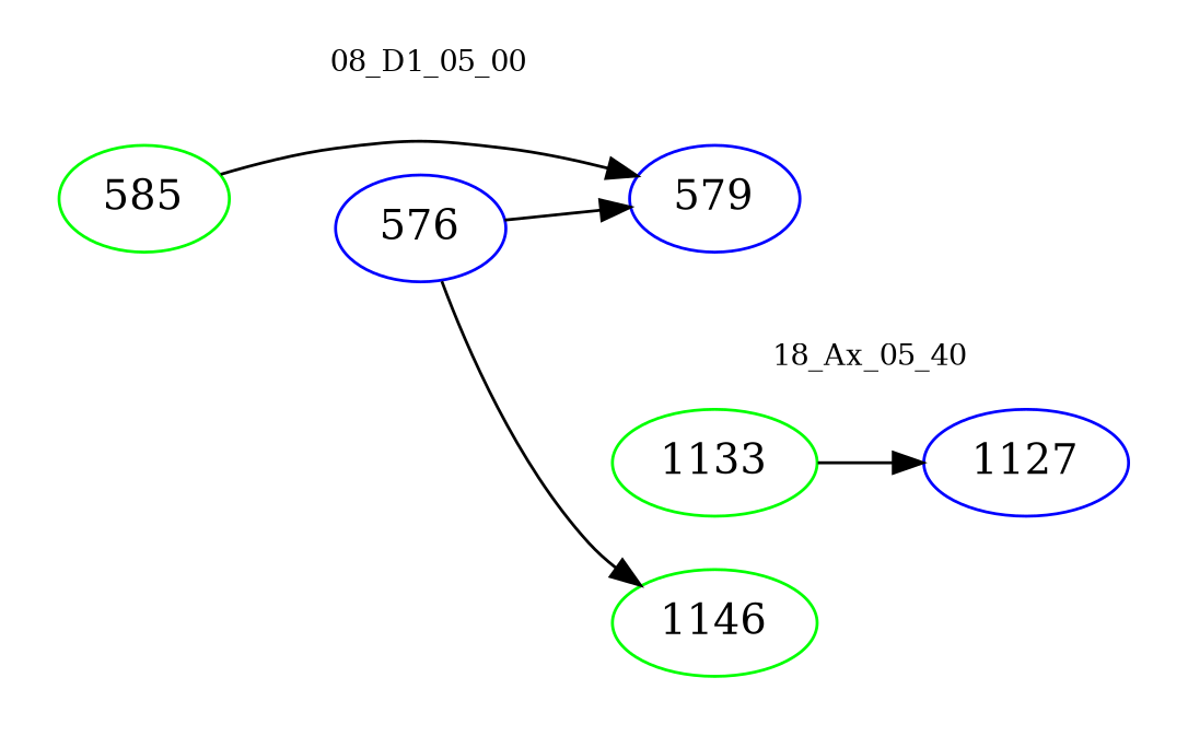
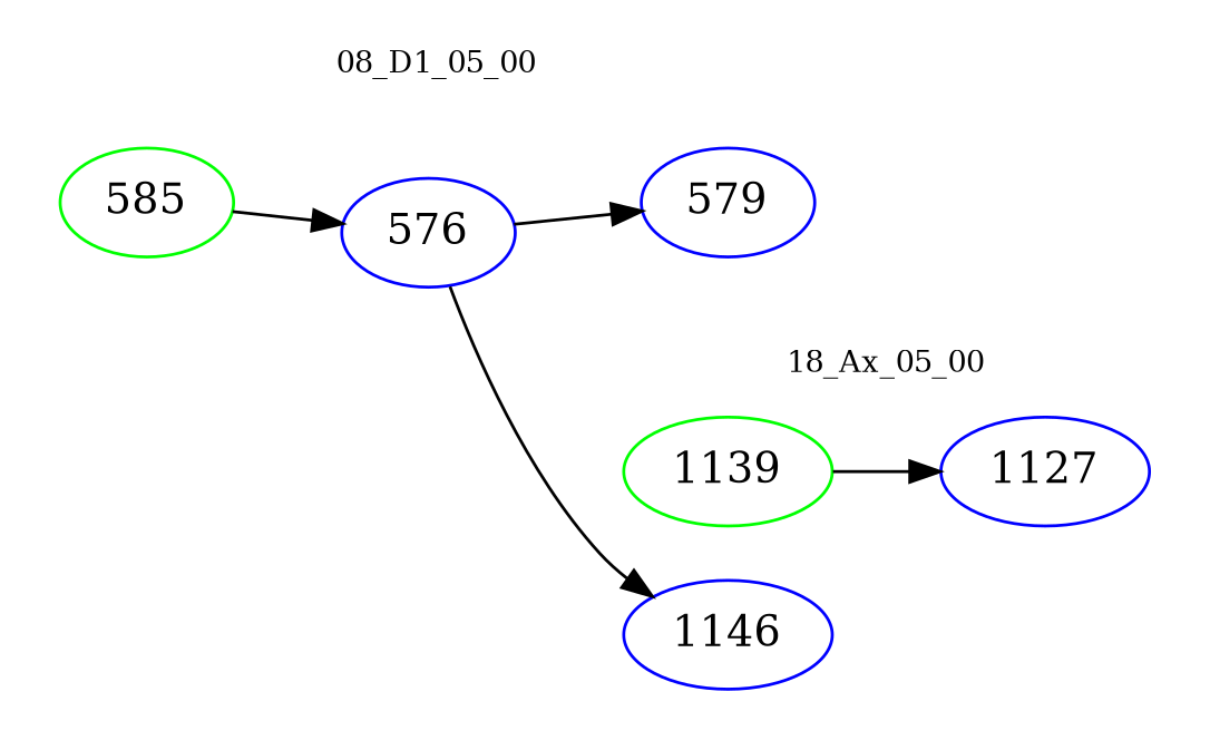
  digraph {
    rankdir=LR
    node [color=blue]
    edge [color=black]
-   n1 [color=green label=1133]
+   n1 [color=green label=1139]
    n2 [label=1127]
-   n3 [color=green label=1146]
+   n3 [label=1146]
    n4 [color=green label=585]
    n5 [label=576]
    n6 [label=579]
    subgraph cluster_1 {
      color=white
      fontsize=10
-     label="18_Ax_05_40"
+     label="18_Ax_05_00"
      n1
      n2
      n3
    }
    subgraph cluster_2 {
      color=white
      fontsize=10
      label="08_D1_05_00"
      n4
      n5
      n6
    }
    n1 -> n2
-   n4 -> n6
+   n4 -> n5
    n5 -> n3
    n5 -> n6
  }
